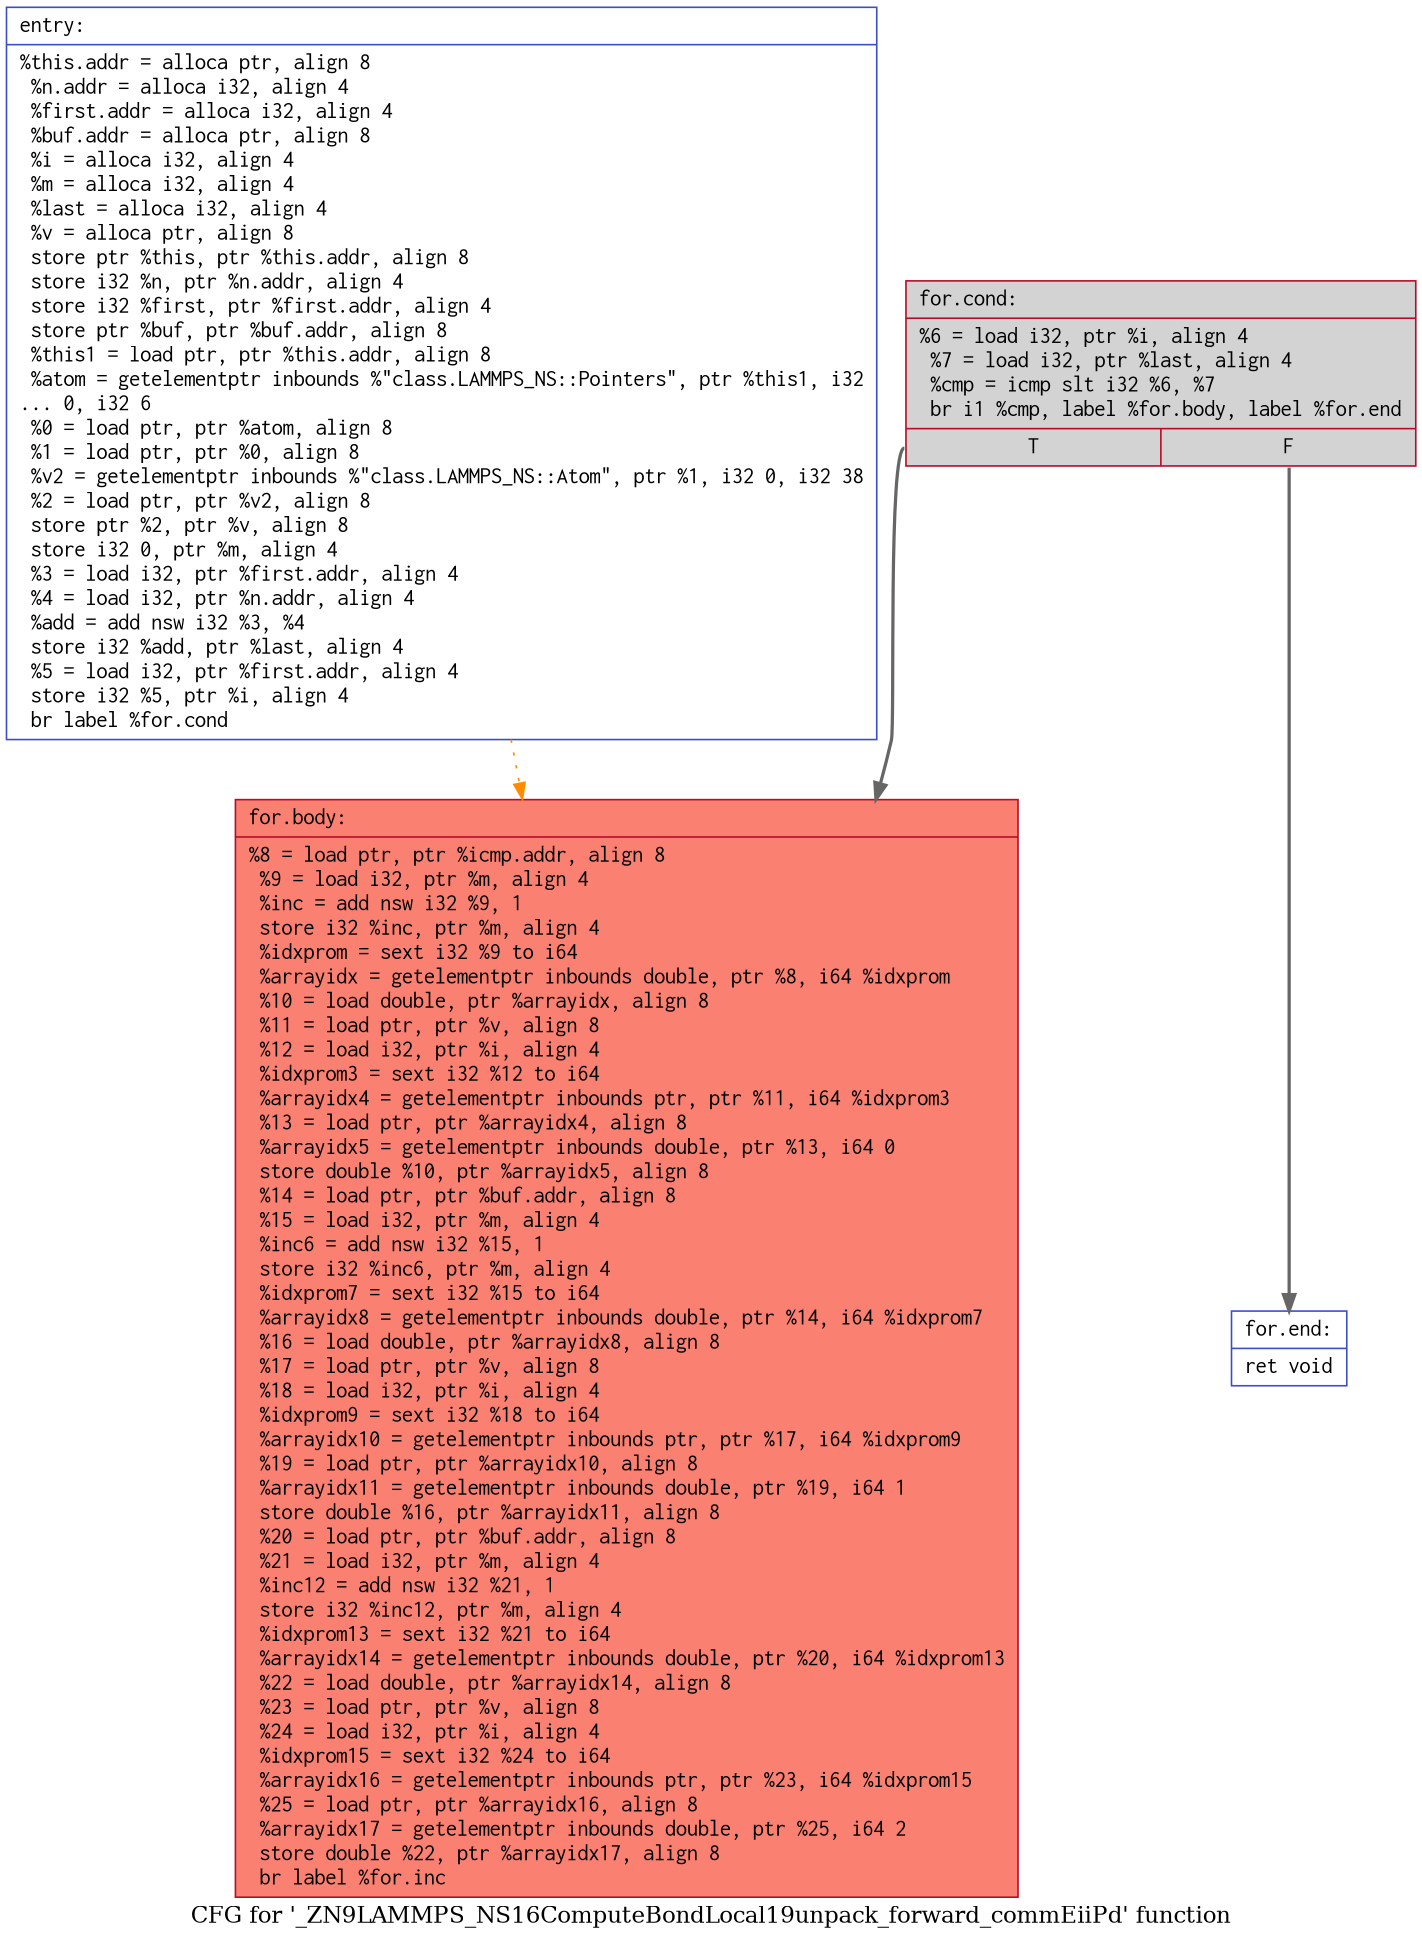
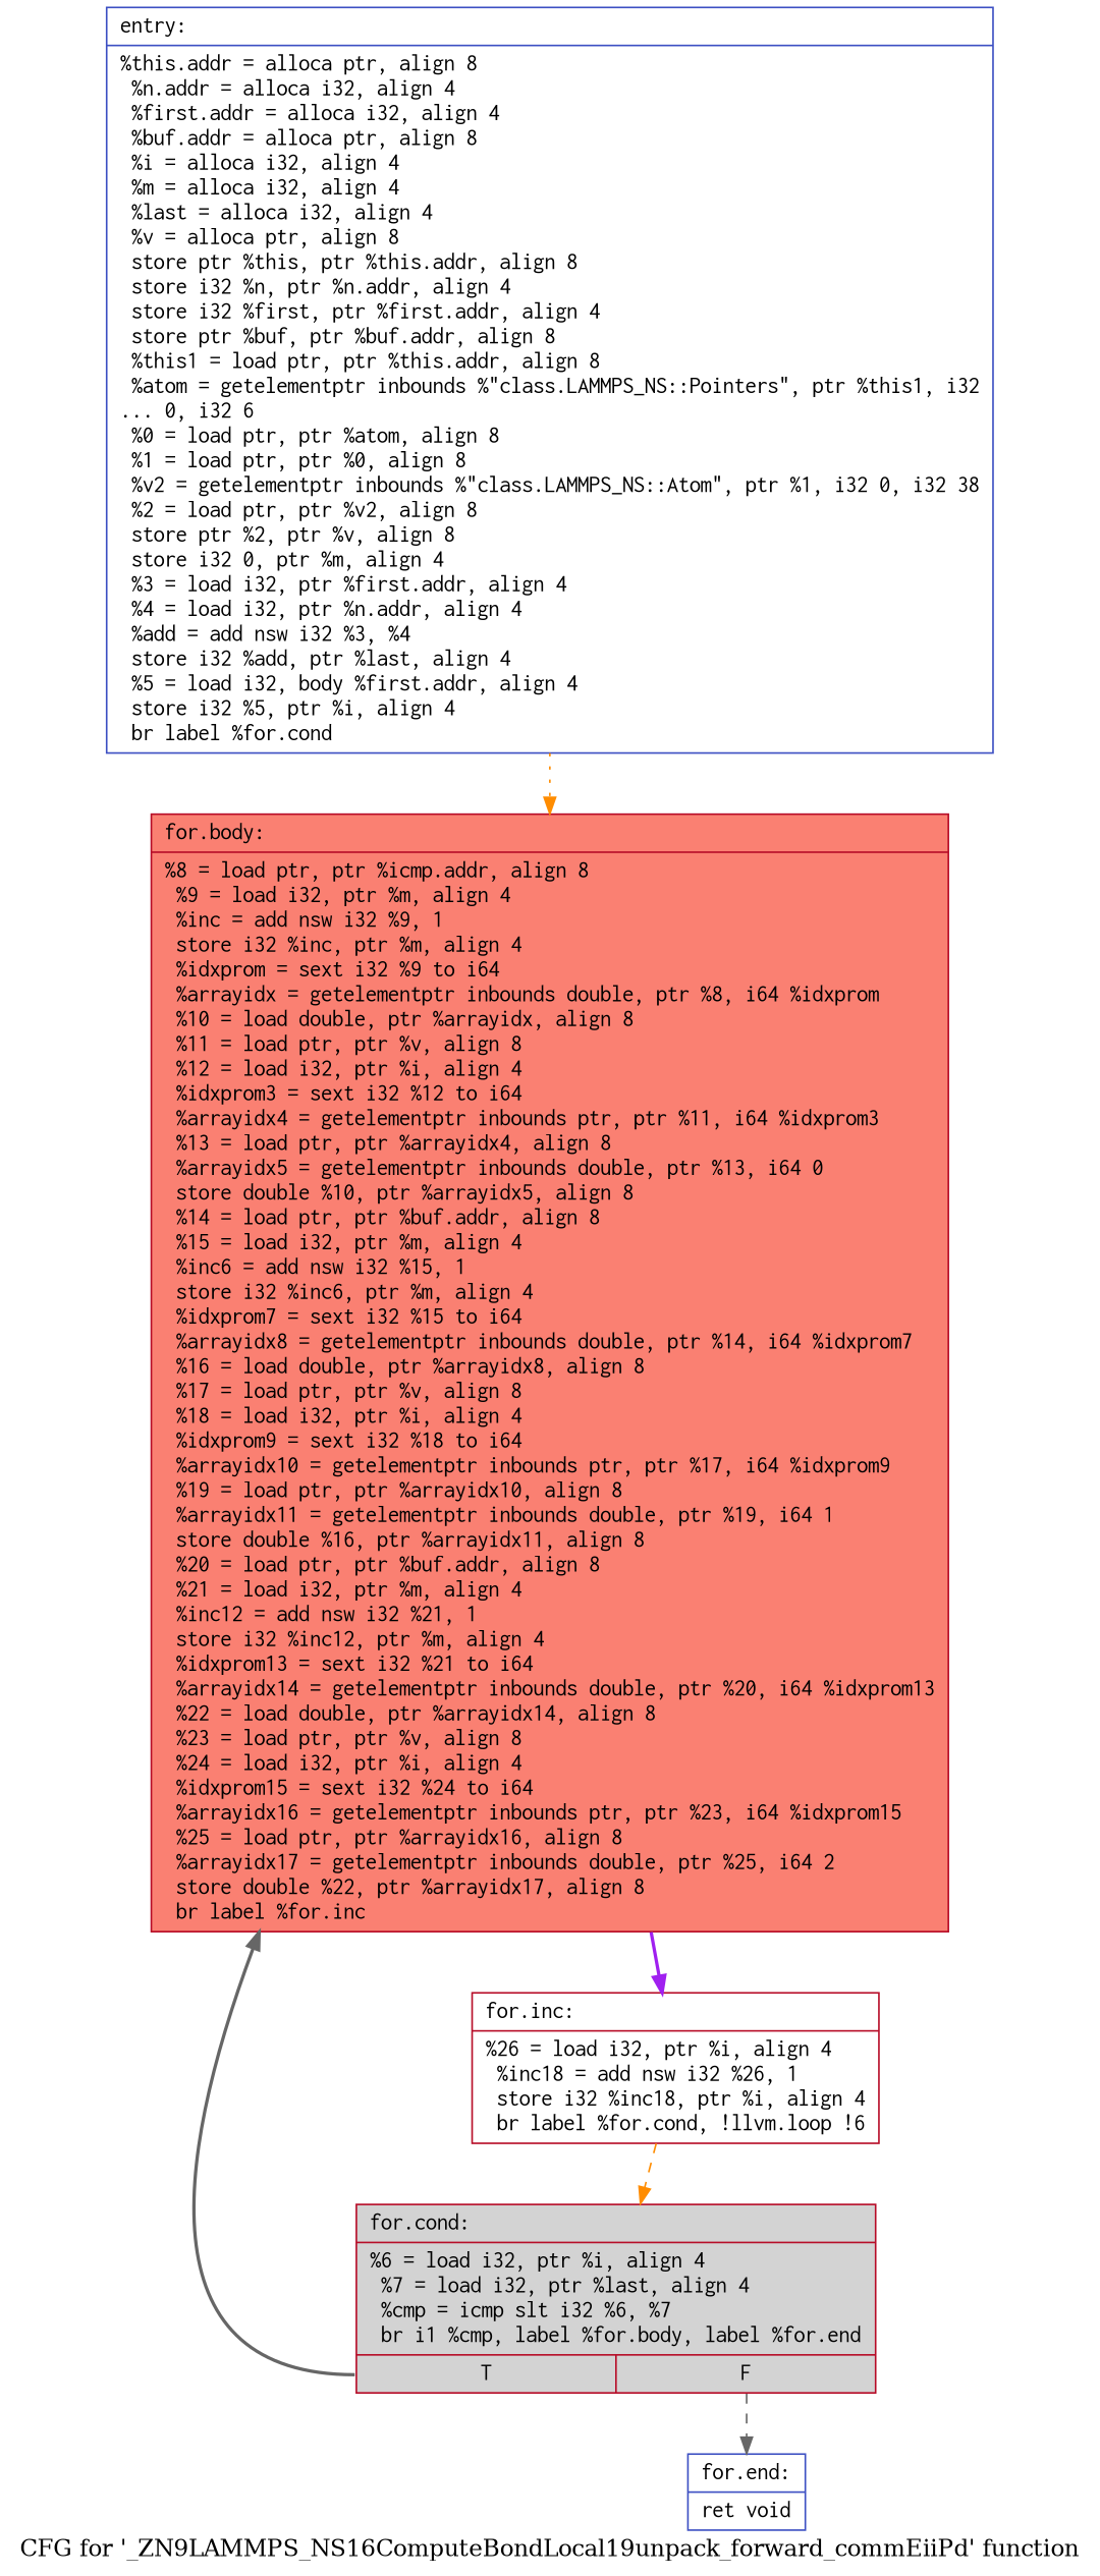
  digraph {
    label="CFG for '_ZN9LAMMPS_NS16ComputeBondLocal19unpack_forward_commEiiPd' function"
    node [color="#b70d28ff" fillcolor=white fontname=Courier shape=record style=filled]
    edge [color=darkorange style=bold]
-   n1 [color="#3d50c3ff" label="{entry:\l|  %this.addr = alloca ptr, align 8\l  %n.addr = alloca i32, align 4\l  %first.addr = alloca i32, align 4\l  %buf.addr = alloca ptr, align 8\l  %i = alloca i32, align 4\l  %m = alloca i32, align 4\l  %last = alloca i32, align 4\l  %v = alloca ptr, align 8\l  store ptr %this, ptr %this.addr, align 8\l  store i32 %n, ptr %n.addr, align 4\l  store i32 %first, ptr %first.addr, align 4\l  store ptr %buf, ptr %buf.addr, align 8\l  %this1 = load ptr, ptr %this.addr, align 8\l  %atom = getelementptr inbounds %\"class.LAMMPS_NS::Pointers\", ptr %this1, i32\l... 0, i32 6\l  %0 = load ptr, ptr %atom, align 8\l  %1 = load ptr, ptr %0, align 8\l  %v2 = getelementptr inbounds %\"class.LAMMPS_NS::Atom\", ptr %1, i32 0, i32 38\l  %2 = load ptr, ptr %v2, align 8\l  store ptr %2, ptr %v, align 8\l  store i32 0, ptr %m, align 4\l  %3 = load i32, ptr %first.addr, align 4\l  %4 = load i32, ptr %n.addr, align 4\l  %add = add nsw i32 %3, %4\l  store i32 %add, ptr %last, align 4\l  %5 = load i32, ptr %first.addr, align 4\l  store i32 %5, ptr %i, align 4\l  br label %for.cond\l}"]
+   n1 [color="#3d50c3ff" label="{entry:\l|  %this.addr = alloca ptr, align 8\l  %n.addr = alloca i32, align 4\l  %first.addr = alloca i32, align 4\l  %buf.addr = alloca ptr, align 8\l  %i = alloca i32, align 4\l  %m = alloca i32, align 4\l  %last = alloca i32, align 4\l  %v = alloca ptr, align 8\l  store ptr %this, ptr %this.addr, align 8\l  store i32 %n, ptr %n.addr, align 4\l  store i32 %first, ptr %first.addr, align 4\l  store ptr %buf, ptr %buf.addr, align 8\l  %this1 = load ptr, ptr %this.addr, align 8\l  %atom = getelementptr inbounds %\"class.LAMMPS_NS::Pointers\", ptr %this1, i32\l... 0, i32 6\l  %0 = load ptr, ptr %atom, align 8\l  %1 = load ptr, ptr %0, align 8\l  %v2 = getelementptr inbounds %\"class.LAMMPS_NS::Atom\", ptr %1, i32 0, i32 38\l  %2 = load ptr, ptr %v2, align 8\l  store ptr %2, ptr %v, align 8\l  store i32 0, ptr %m, align 4\l  %3 = load i32, ptr %first.addr, align 4\l  %4 = load i32, ptr %n.addr, align 4\l  %add = add nsw i32 %3, %4\l  store i32 %add, ptr %last, align 4\l  %5 = load i32, body %first.addr, align 4\l  store i32 %5, ptr %i, align 4\l  br label %for.cond\l}"]
    n2 [fillcolor=salmon label="{for.body:\l|  %8 = load ptr, ptr %icmp.addr, align 8\l  %9 = load i32, ptr %m, align 4\l  %inc = add nsw i32 %9, 1\l  store i32 %inc, ptr %m, align 4\l  %idxprom = sext i32 %9 to i64\l  %arrayidx = getelementptr inbounds double, ptr %8, i64 %idxprom\l  %10 = load double, ptr %arrayidx, align 8\l  %11 = load ptr, ptr %v, align 8\l  %12 = load i32, ptr %i, align 4\l  %idxprom3 = sext i32 %12 to i64\l  %arrayidx4 = getelementptr inbounds ptr, ptr %11, i64 %idxprom3\l  %13 = load ptr, ptr %arrayidx4, align 8\l  %arrayidx5 = getelementptr inbounds double, ptr %13, i64 0\l  store double %10, ptr %arrayidx5, align 8\l  %14 = load ptr, ptr %buf.addr, align 8\l  %15 = load i32, ptr %m, align 4\l  %inc6 = add nsw i32 %15, 1\l  store i32 %inc6, ptr %m, align 4\l  %idxprom7 = sext i32 %15 to i64\l  %arrayidx8 = getelementptr inbounds double, ptr %14, i64 %idxprom7\l  %16 = load double, ptr %arrayidx8, align 8\l  %17 = load ptr, ptr %v, align 8\l  %18 = load i32, ptr %i, align 4\l  %idxprom9 = sext i32 %18 to i64\l  %arrayidx10 = getelementptr inbounds ptr, ptr %17, i64 %idxprom9\l  %19 = load ptr, ptr %arrayidx10, align 8\l  %arrayidx11 = getelementptr inbounds double, ptr %19, i64 1\l  store double %16, ptr %arrayidx11, align 8\l  %20 = load ptr, ptr %buf.addr, align 8\l  %21 = load i32, ptr %m, align 4\l  %inc12 = add nsw i32 %21, 1\l  store i32 %inc12, ptr %m, align 4\l  %idxprom13 = sext i32 %21 to i64\l  %arrayidx14 = getelementptr inbounds double, ptr %20, i64 %idxprom13\l  %22 = load double, ptr %arrayidx14, align 8\l  %23 = load ptr, ptr %v, align 8\l  %24 = load i32, ptr %i, align 4\l  %idxprom15 = sext i32 %24 to i64\l  %arrayidx16 = getelementptr inbounds ptr, ptr %23, i64 %idxprom15\l  %25 = load ptr, ptr %arrayidx16, align 8\l  %arrayidx17 = getelementptr inbounds double, ptr %25, i64 2\l  store double %22, ptr %arrayidx17, align 8\l  br label %for.inc\l}"]
    n3 [fillcolor=lightgrey label="{for.cond:\l|  %6 = load i32, ptr %i, align 4\l  %7 = load i32, ptr %last, align 4\l  %cmp = icmp slt i32 %6, %7\l  br i1 %cmp, label %for.body, label %for.end\l|{<s0>T|<s1>F}}"]
    n4 [color="#3d50c3ff" label="{for.end:\l|  ret void\l}"]
+   n5 [label="{for.inc:\l|  %26 = load i32, ptr %i, align 4\l  %inc18 = add nsw i32 %26, 1\l  store i32 %inc18, ptr %i, align 4\l  br label %for.cond, !llvm.loop !6\l}"]
    n1 -> n2 [style=dotted]
+   n2 -> n5 [color=purple]
    n3 -> n2 [color=gray40 tailport=s0]
-   n3 -> n4 [color=gray40 tailport=s1]
+   n3 -> n4 [color=gray40 style=dashed tailport=s1]
+   n5 -> n3 [style=dashed]
  }
